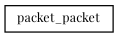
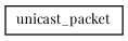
  digraph {
    rankdir=TB
    fontname="Playfair Display"
-   n1 [color=black fillcolor=white fontname="Playfair Display" fontsize=10 height=0.2 label=packet_packet shape=record style=filled width=0.4]
+   n1 [color=black fillcolor=white fontname="Playfair Display" fontsize=10 height=0.2 label=unicast_packet shape=record style=filled width=0.4]
  }
